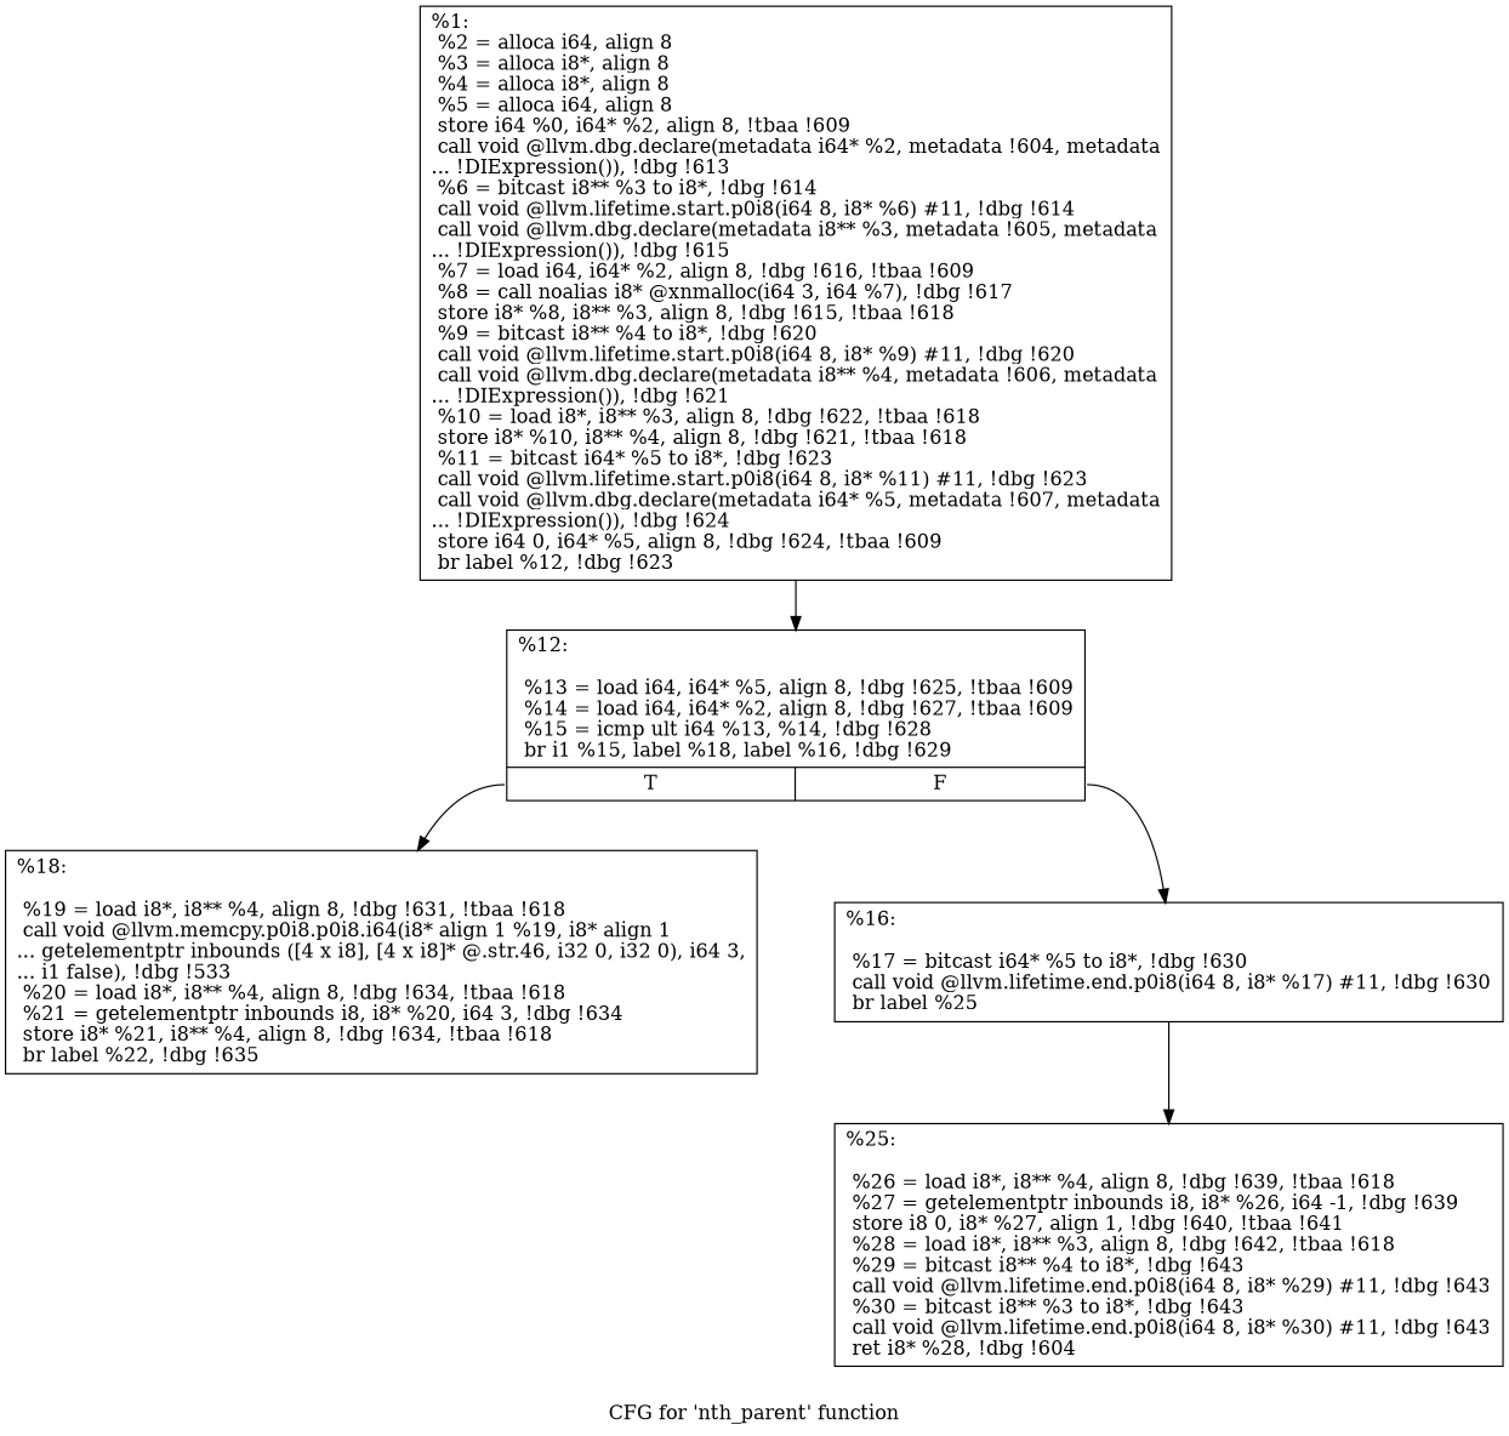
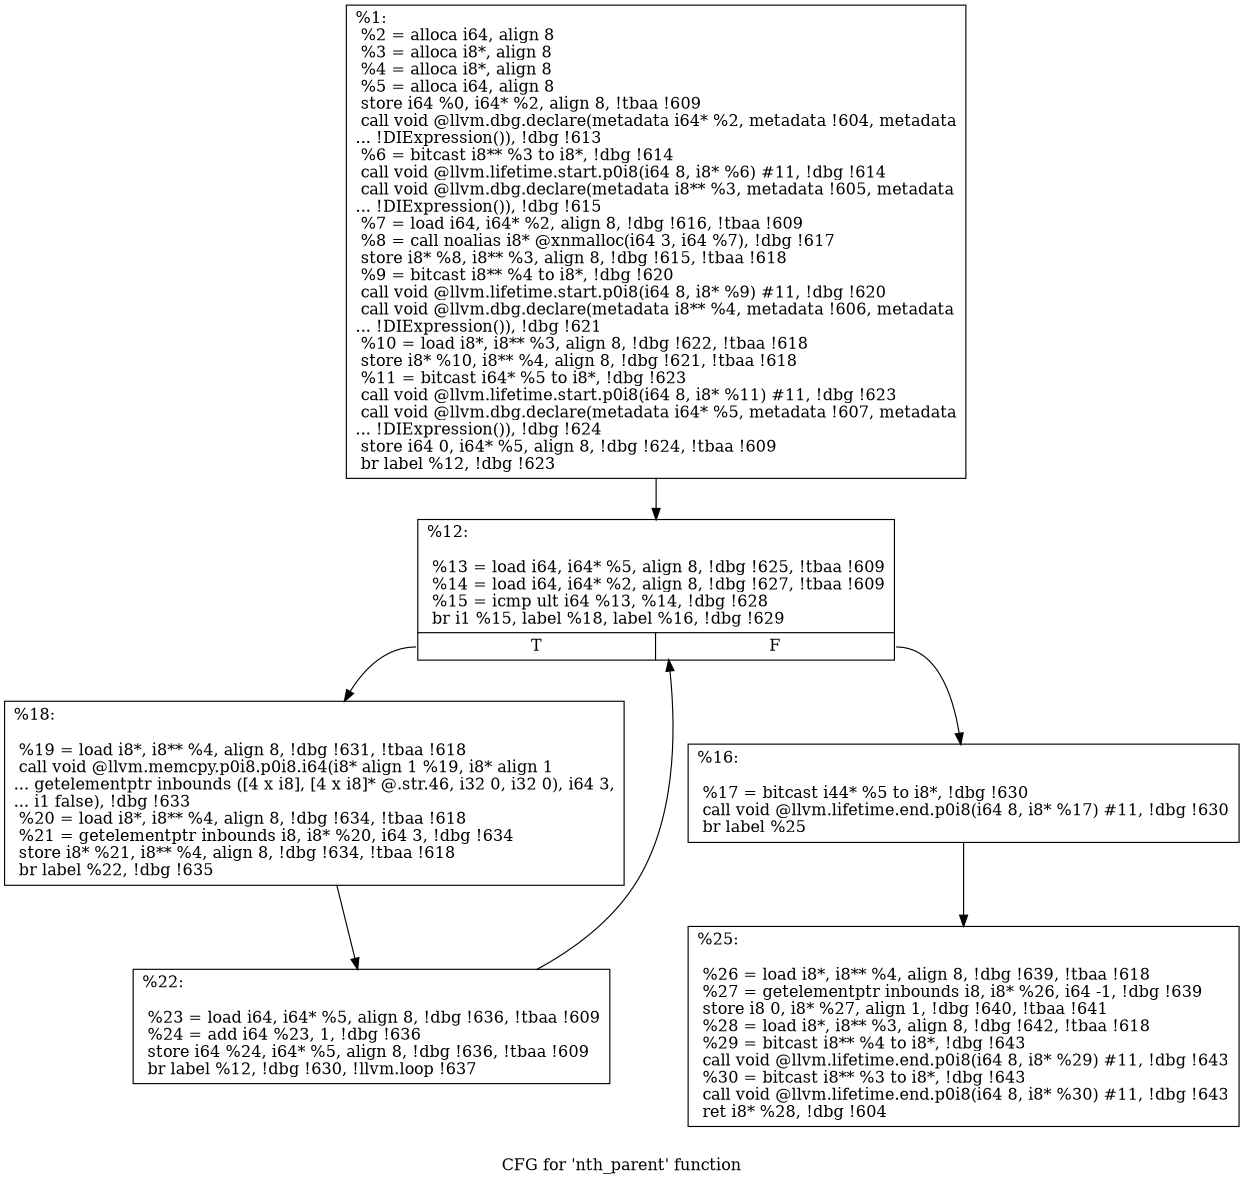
  digraph {
    label="CFG for 'nth_parent' function"
    node [shape=record]
    n1 [label="{%1:\l  %2 = alloca i64, align 8\l  %3 = alloca i8*, align 8\l  %4 = alloca i8*, align 8\l  %5 = alloca i64, align 8\l  store i64 %0, i64* %2, align 8, !tbaa !609\l  call void @llvm.dbg.declare(metadata i64* %2, metadata !604, metadata\l... !DIExpression()), !dbg !613\l  %6 = bitcast i8** %3 to i8*, !dbg !614\l  call void @llvm.lifetime.start.p0i8(i64 8, i8* %6) #11, !dbg !614\l  call void @llvm.dbg.declare(metadata i8** %3, metadata !605, metadata\l... !DIExpression()), !dbg !615\l  %7 = load i64, i64* %2, align 8, !dbg !616, !tbaa !609\l  %8 = call noalias i8* @xnmalloc(i64 3, i64 %7), !dbg !617\l  store i8* %8, i8** %3, align 8, !dbg !615, !tbaa !618\l  %9 = bitcast i8** %4 to i8*, !dbg !620\l  call void @llvm.lifetime.start.p0i8(i64 8, i8* %9) #11, !dbg !620\l  call void @llvm.dbg.declare(metadata i8** %4, metadata !606, metadata\l... !DIExpression()), !dbg !621\l  %10 = load i8*, i8** %3, align 8, !dbg !622, !tbaa !618\l  store i8* %10, i8** %4, align 8, !dbg !621, !tbaa !618\l  %11 = bitcast i64* %5 to i8*, !dbg !623\l  call void @llvm.lifetime.start.p0i8(i64 8, i8* %11) #11, !dbg !623\l  call void @llvm.dbg.declare(metadata i64* %5, metadata !607, metadata\l... !DIExpression()), !dbg !624\l  store i64 0, i64* %5, align 8, !dbg !624, !tbaa !609\l  br label %12, !dbg !623\l}"]
    n2 [label="{%12:\l\l  %13 = load i64, i64* %5, align 8, !dbg !625, !tbaa !609\l  %14 = load i64, i64* %2, align 8, !dbg !627, !tbaa !609\l  %15 = icmp ult i64 %13, %14, !dbg !628\l  br i1 %15, label %18, label %16, !dbg !629\l|{<s0>T|<s1>F}}"]
-   n3 [label="{%18:\l\l  %19 = load i8*, i8** %4, align 8, !dbg !631, !tbaa !618\l  call void @llvm.memcpy.p0i8.p0i8.i64(i8* align 1 %19, i8* align 1\l... getelementptr inbounds ([4 x i8], [4 x i8]* @.str.46, i32 0, i32 0), i64 3,\l... i1 false), !dbg !533\l  %20 = load i8*, i8** %4, align 8, !dbg !634, !tbaa !618\l  %21 = getelementptr inbounds i8, i8* %20, i64 3, !dbg !634\l  store i8* %21, i8** %4, align 8, !dbg !634, !tbaa !618\l  br label %22, !dbg !635\l}"]
-   n4 [label="{%16:\l\l  %17 = bitcast i64* %5 to i8*, !dbg !630\l  call void @llvm.lifetime.end.p0i8(i64 8, i8* %17) #11, !dbg !630\l  br label %25\l}"]
+   n3 [label="{%18:\l\l  %19 = load i8*, i8** %4, align 8, !dbg !631, !tbaa !618\l  call void @llvm.memcpy.p0i8.p0i8.i64(i8* align 1 %19, i8* align 1\l... getelementptr inbounds ([4 x i8], [4 x i8]* @.str.46, i32 0, i32 0), i64 3,\l... i1 false), !dbg !633\l  %20 = load i8*, i8** %4, align 8, !dbg !634, !tbaa !618\l  %21 = getelementptr inbounds i8, i8* %20, i64 3, !dbg !634\l  store i8* %21, i8** %4, align 8, !dbg !634, !tbaa !618\l  br label %22, !dbg !635\l}"]
+   n4 [label="{%16:\l\l  %17 = bitcast i44* %5 to i8*, !dbg !630\l  call void @llvm.lifetime.end.p0i8(i64 8, i8* %17) #11, !dbg !630\l  br label %25\l}"]
+   n5 [label="{%22:\l\l  %23 = load i64, i64* %5, align 8, !dbg !636, !tbaa !609\l  %24 = add i64 %23, 1, !dbg !636\l  store i64 %24, i64* %5, align 8, !dbg !636, !tbaa !609\l  br label %12, !dbg !630, !llvm.loop !637\l}"]
    n6 [label="{%25:\l\l  %26 = load i8*, i8** %4, align 8, !dbg !639, !tbaa !618\l  %27 = getelementptr inbounds i8, i8* %26, i64 -1, !dbg !639\l  store i8 0, i8* %27, align 1, !dbg !640, !tbaa !641\l  %28 = load i8*, i8** %3, align 8, !dbg !642, !tbaa !618\l  %29 = bitcast i8** %4 to i8*, !dbg !643\l  call void @llvm.lifetime.end.p0i8(i64 8, i8* %29) #11, !dbg !643\l  %30 = bitcast i8** %3 to i8*, !dbg !643\l  call void @llvm.lifetime.end.p0i8(i64 8, i8* %30) #11, !dbg !643\l  ret i8* %28, !dbg !604\l}"]
    n1 -> n2
    n2 -> n3 [tailport=s0]
    n2 -> n4 [tailport=s1]
+   n3 -> n5
    n4 -> n6
+   n5 -> n2
  }
